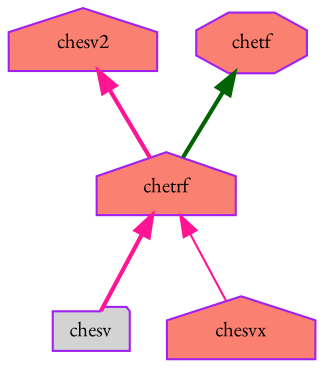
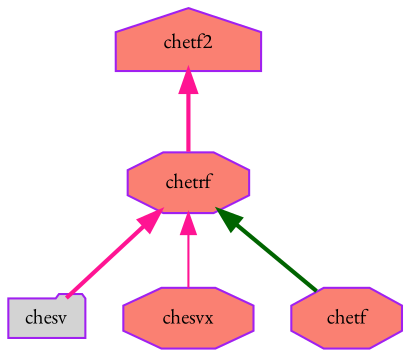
  digraph {
    fontname="EB Garamond"
    rankdir=TB
    node [color=purple fillcolor=salmon fontname="EB Garamond" fontsize=10 shape=house style=filled]
    edge [color=deeppink dir=back fontname="EB Garamond" fontsize=10 labelfontname=Helvetica labelfontsize=10 style=bold]
-   n1 [fontcolor=black height=0.2 label=chesv2 width=0.4]
-   n2 [height=0.2 label=chetrf width=0.4]
+   n1 [fontcolor=black height=0.2 label=chetf2 width=0.4]
+   n2 [height=0.2 label=chetrf shape=octagon width=0.4]
    n3 [fillcolor=lightgrey height=0.2 label=chesv shape=folder width=0.4]
-   n4 [height=0.2 label=chesvx width=0.4]
+   n4 [height=0.2 label=chesvx shape=octagon width=0.4]
    n5 [height=0.2 label=chetf shape=octagon width=0.4]
    n1 -> n2
    n2 -> n3
    n2 -> n4 [style=solid]
-   n5 -> n2 [color=darkgreen]
+   n2 -> n5 [color=darkgreen]
  }
